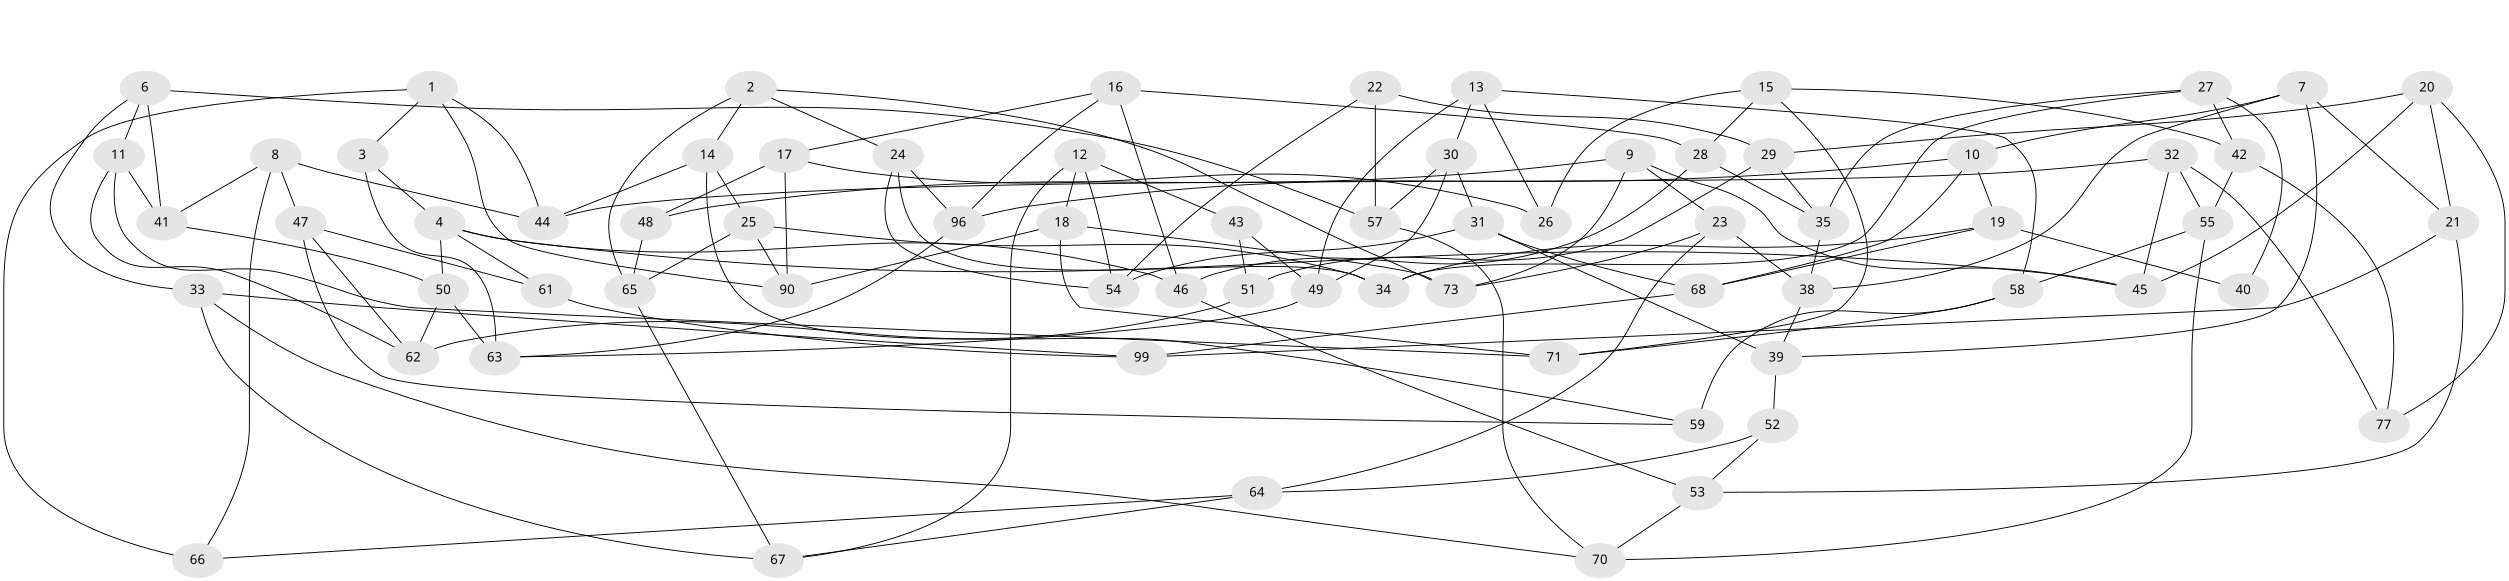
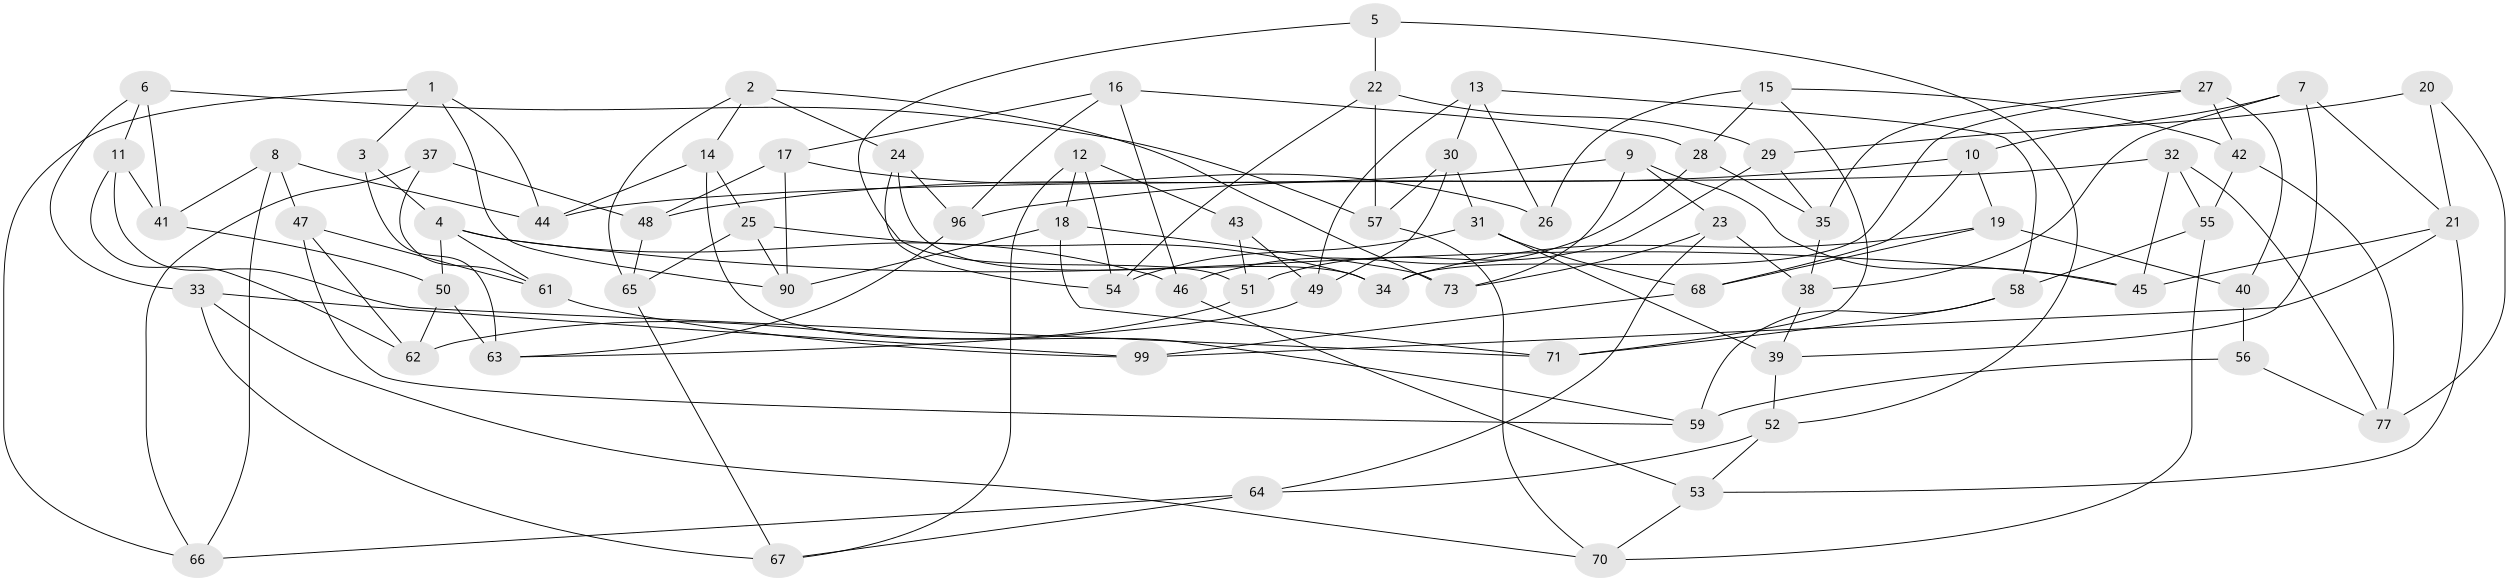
  graph {
    fontname="Noto Sans"
    node [color=gray90 fontname="Noto Sans" style=filled]
    edge [fontname="Noto Sans"]
    1
    3
    44
    n4 [label=90]
    66
    4
    63
    2
    14
    24
    65
    73
    25
    59
    n15 [label=96]
    54
    34
    67
    50
    45
    46
    61
    62
    53
    n25 [label=99]
+   5
    22
    51
    52
    57
    29
    43
    49
    64
    6
    11
    33
    41
    71
    70
    7
    10
    21
    38
    39
    19
    68
    8
    47
    9
    23
    48
    40
    12
    18
    13
    26
    30
    58
    31
    15
    28
    42
    35
    n65 [label=77]
    55
    16
    17
+   56
    20
    27
    32
+   37
    1 -- 3
    1 -- 44
    1 -- n4
    1 -- 66
    3 -- 4
    3 -- 63
    4 -- 50
    4 -- 45
    4 -- 46
    4 -- 61
    2 -- 14
    2 -- 24
    2 -- 65
    2 -- 73
    14 -- 44
    14 -- 25
    14 -- 59
    24 -- n15
    24 -- 54
    24 -- 34
    65 -- 67
    25 -- n4
    25 -- 65
    25 -- 34
    n15 -- 63
    50 -- 63
    50 -- 62
    46 -- 53
    61 -- n25
    53 -- 70
+   5 -- 22
+   5 -- 51
+   5 -- 52
    22 -- 54
    22 -- 57
    22 -- 29
    51 -- 62
    52 -- 53
    52 -- 64
    57 -- 70
    29 -- 51
    29 -- 35
    43 -- 51
    43 -- 49
    49 -- 63
    64 -- 66
    64 -- 67
    6 -- 57
    6 -- 11
    6 -- 33
    6 -- 41
    11 -- 62
    11 -- 41
    11 -- 71
    33 -- 67
    33 -- n25
    33 -- 70
    41 -- 50
    7 -- 10
    7 -- 21
    7 -- 38
    7 -- 39
    10 -- n15
    10 -- 19
    10 -- 68
    21 -- 53
    21 -- n25
    38 -- 39
    39 -- 52
    19 -- 34
    19 -- 68
    19 -- 40
    68 -- n25
    8 -- 44
    8 -- 66
    8 -- 41
    8 -- 47
    47 -- 59
    47 -- 61
    47 -- 62
    9 -- 73
    9 -- 45
    9 -- 23
    9 -- 48
    23 -- 73
    23 -- 64
    23 -- 38
    48 -- 65
+   40 -- 56
    12 -- 54
    12 -- 67
    12 -- 43
    12 -- 18
    18 -- n4
    18 -- 73
    18 -- 71
    13 -- 49
    13 -- 26
    13 -- 30
    13 -- 58
    30 -- 57
    30 -- 49
    30 -- 31
    58 -- 59
    58 -- 71
    31 -- 54
    31 -- 39
    31 -- 68
    15 -- 71
    15 -- 26
    15 -- 28
    15 -- 42
    28 -- 46
    28 -- 35
    42 -- n65
    42 -- 55
    35 -- 38
    55 -- 70
    55 -- 58
    16 -- n15
    16 -- 46
    16 -- 28
    16 -- 17
    17 -- n4
    17 -- 48
    17 -- 26
-   20 -- 45
+   56 -- 59
+   56 -- n65
+   21 -- 45
    20 -- 29
    20 -- 21
    20 -- n65
    27 -- 34
    27 -- 40
    27 -- 42
    27 -- 35
    32 -- 44
    32 -- 45
    32 -- n65
    32 -- 55
+   37 -- 66
+   37 -- 61
+   37 -- 48
  }
